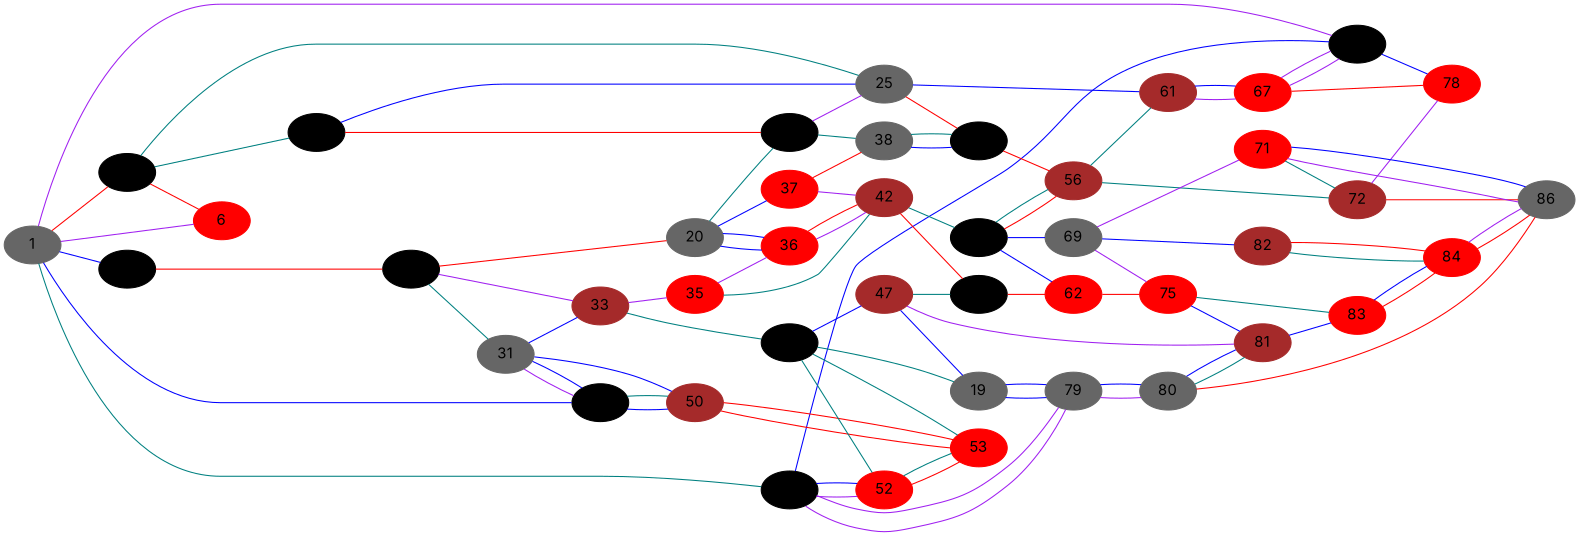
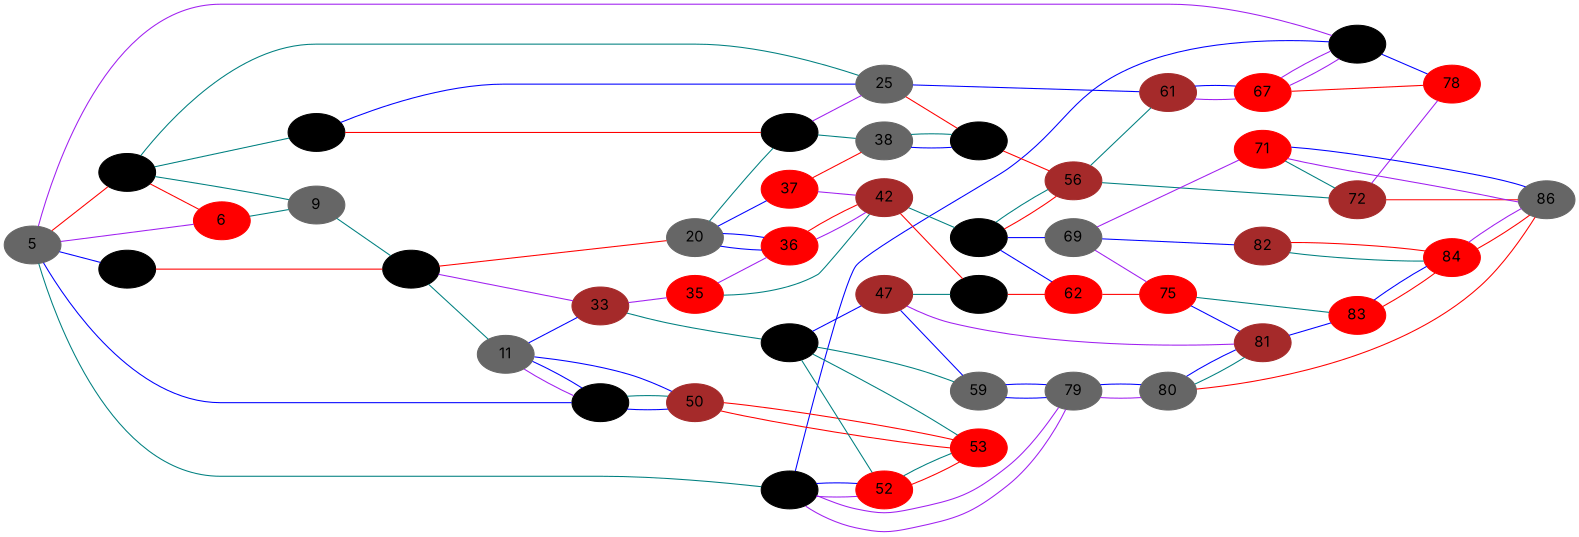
  graph {
    fontname=Inter
    rankdir=LR
    node [color=red fontname=Inter style=filled]
    edge [color=blue fontname=Inter]
-   1 [color=gray40 super="+7+2"]
+   1 [color=gray40 super="+7+2" label=5]
    4 [color=black super="+14+5"]
    6 [super="+8"]
    16 [color=black]
    32 [color=black]
    51 [color=black]
    68 [color=black]
+   9 [color=gray40 super="+19"]
    12 [color=black super="+13"]
    25 [color=gray40 super="+26+28"]
    17 [color=black super="+30+18"]
    50 [color=brown]
    52
    79 [color=gray40]
    78 [super="+88"]
    22 [color=black super="+23+29"]
    39 [color=black]
    61 [color=brown]
    20 [color=gray40 super="+21"]
-   31 [color=gray40 super="+40"]
+   31 [color=gray40 super="+40" label=11]
    33 [color=brown super="+41+34"]
    38 [color=gray40]
    36
    37
    35
    44 [color=black super="+45+54"]
    42 [color=brown super="+43+46"]
    56 [color=brown super="+57"]
    67
    53
    47 [color=brown super="+60"]
-   59 [color=gray40 label=19]
+   59 [color=gray40]
    48 [color=black super="+49+64"]
    55 [color=black super="+63"]
    72 [color=brown super="+73"]
    62 [super="+65"]
    69 [color=gray40 super="+70+77"]
    81 [color=brown super="+85"]
    83
    75 [super="+76"]
    80 [color=gray40]
    71
    82 [color=brown]
    86 [color=gray40 super="+89"]
    84
    1 -- 4 [color=red weight=2]
    1 -- 6 [color=purple]
    1 -- 16 [weight=2]
    1 -- 32
    1 -- 51 [color=teal]
    1 -- 68 [color=purple]
    4 -- 6 [color=red]
+   4 -- 9 [color=teal weight=2]
    4 -- 12 [color=teal weight=2]
    4 -- 25 [color=teal]
+   6 -- 9 [color=teal]
    16 -- 17 [color=red]
    32 -- 50
    32 -- 50 [color=teal]
    51 -- 68
    51 -- 52 [color=purple]
    51 -- 52
    51 -- 79 [color=purple]
    51 -- 79 [color=purple]
    68 -- 78
+   9 -- 17 [color=teal]
    12 -- 25
    12 -- 22 [color=red]
    25 -- 39 [color=red]
    25 -- 61
    17 -- 20 [color=red]
    17 -- 31 [color=teal]
    17 -- 33 [color=purple]
    50 -- 53 [color=red]
    50 -- 53 [color=red]
    52 -- 53 [color=red]
    52 -- 53 [color=teal]
    79 -- 80 [color=purple]
    79 -- 80
    22 -- 25 [color=purple weight=2]
    22 -- 38 [color=teal]
    39 -- 56 [color=red]
    61 -- 67 [color=purple]
    61 -- 67
    20 -- 22 [color=teal]
    20 -- 36
    20 -- 36
    20 -- 37
    31 -- 32 [color=purple]
    31 -- 32
    31 -- 50
    31 -- 33
    33 -- 35 [color=purple]
    33 -- 44 [color=teal weight=2]
    38 -- 39
    38 -- 39 [color=teal]
    36 -- 42 [color=purple]
    36 -- 42 [color=red]
    37 -- 38 [color=red]
    37 -- 42 [color=purple]
    35 -- 36 [color=purple]
    35 -- 42 [color=teal]
    44 -- 52 [color=teal]
    44 -- 53 [color=teal]
    44 -- 47
    44 -- 59 [color=teal]
    42 -- 48 [color=red]
    42 -- 55 [color=teal]
    56 -- 61 [color=teal]
    56 -- 72 [color=teal]
    67 -- 68 [color=purple]
    67 -- 68 [color=purple]
    67 -- 78 [color=red]
    47 -- 59
    47 -- 48 [color=teal weight=2]
    47 -- 81 [color=purple]
    59 -- 79
    59 -- 79
    48 -- 62 [color=red weight=2]
    55 -- 56 [color=red]
    55 -- 56 [color=teal]
    55 -- 62
    55 -- 69
    72 -- 78 [color=purple weight=2]
    72 -- 86 [color=red weight=2]
    62 -- 75 [color=red]
    69 -- 75 [color=purple]
    69 -- 71 [color=purple]
    69 -- 82 [weight=2]
    81 -- 83
    83 -- 84 [color=red]
    83 -- 84
    75 -- 81
    75 -- 83 [color=teal]
    80 -- 81 [color=teal]
    80 -- 81
    80 -- 86 [color=red]
    71 -- 72 [color=teal]
    71 -- 86 [color=purple]
    71 -- 86
    82 -- 84 [color=teal]
    82 -- 84 [color=red]
    84 -- 86 [color=red]
    84 -- 86 [color=purple]
  }
